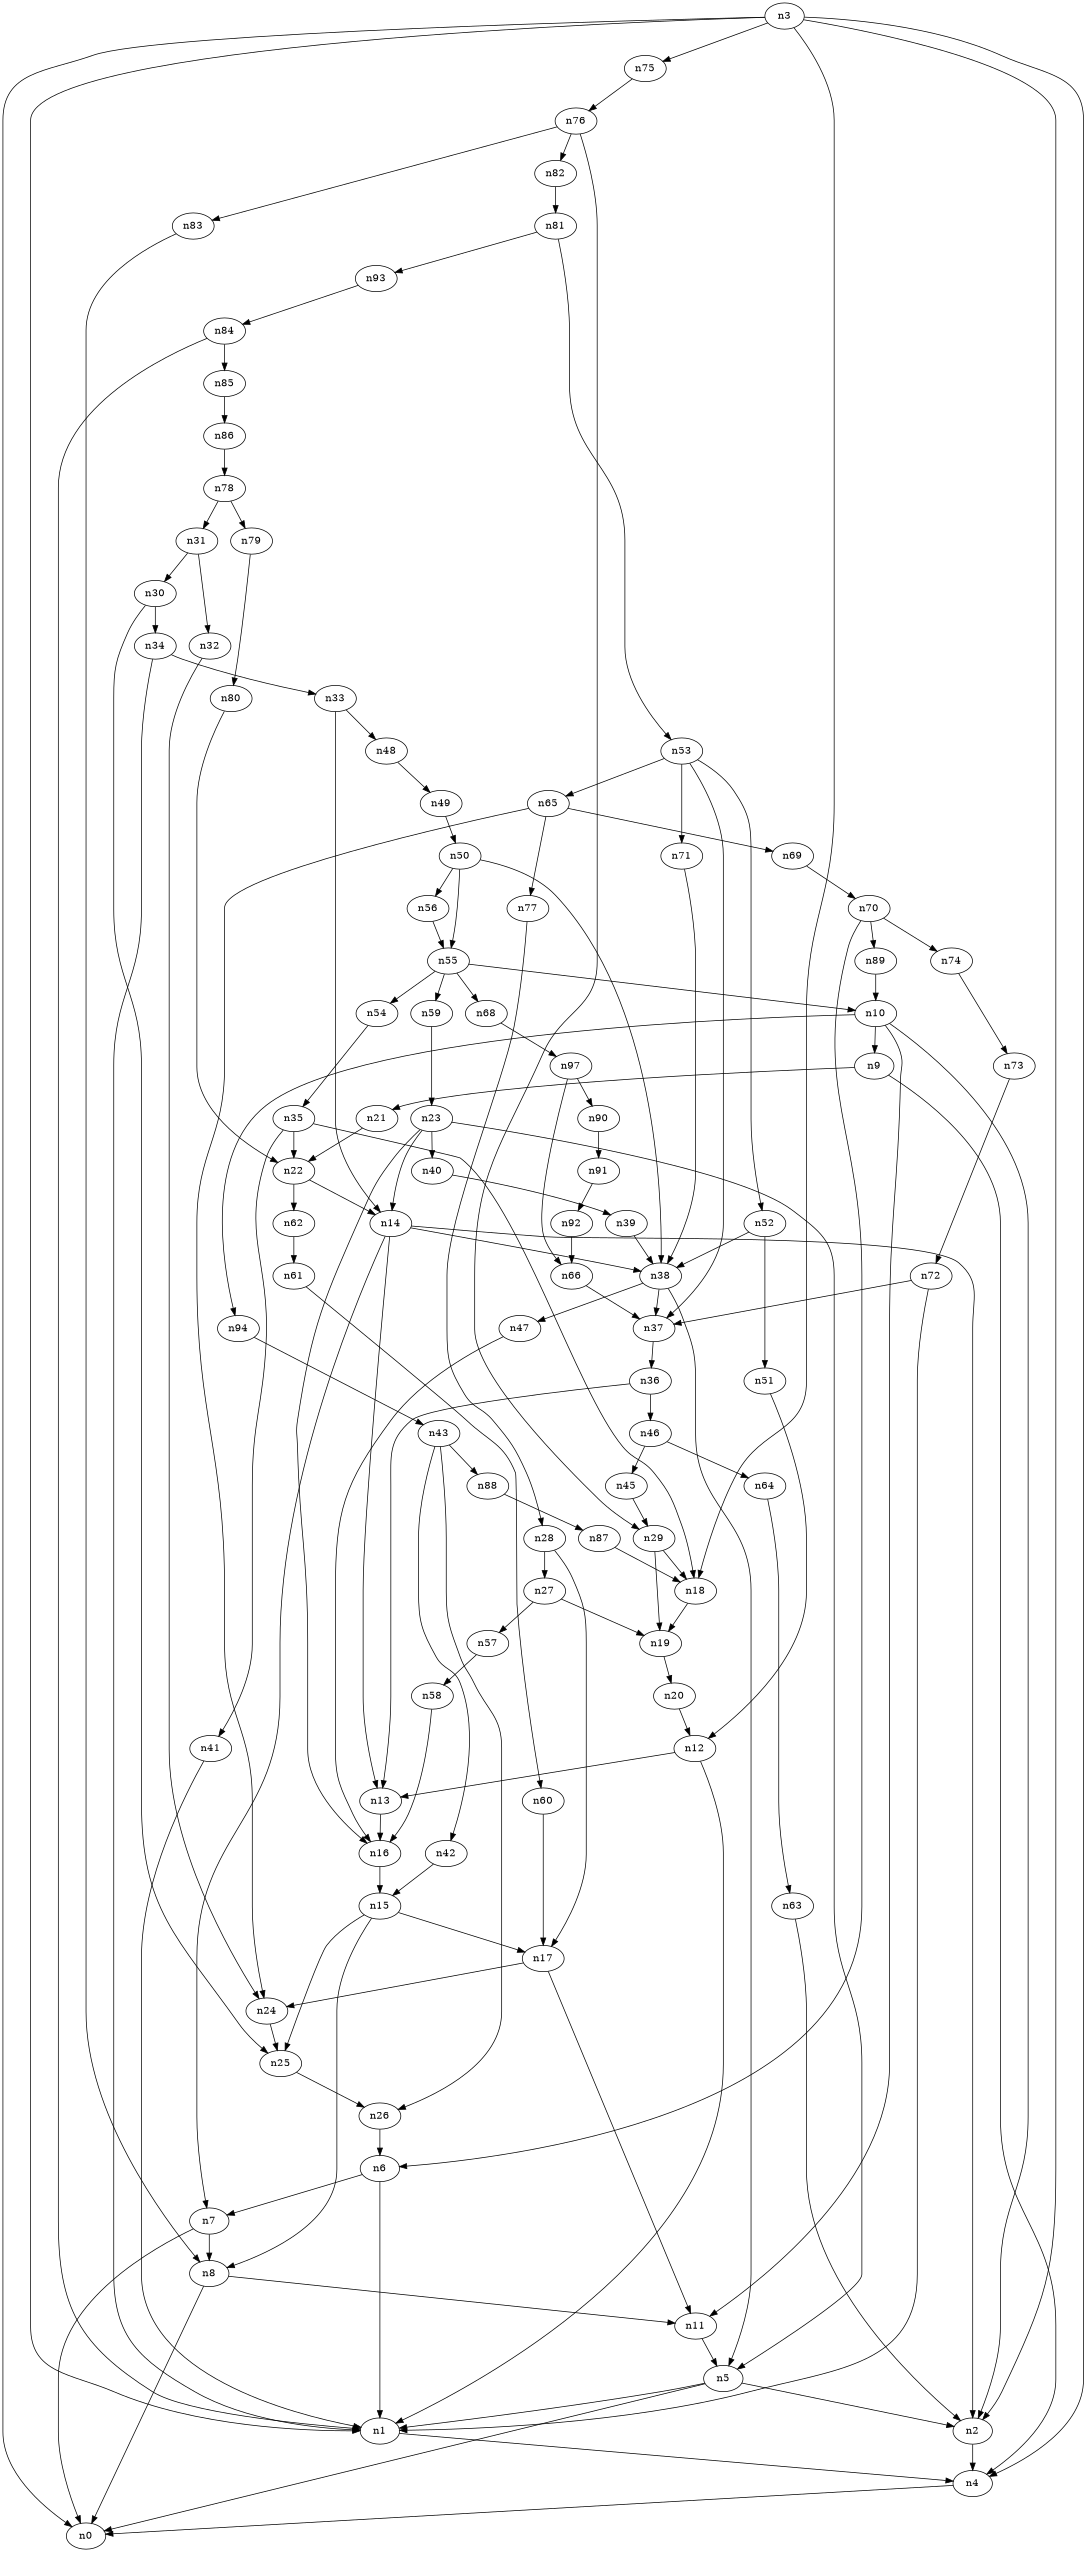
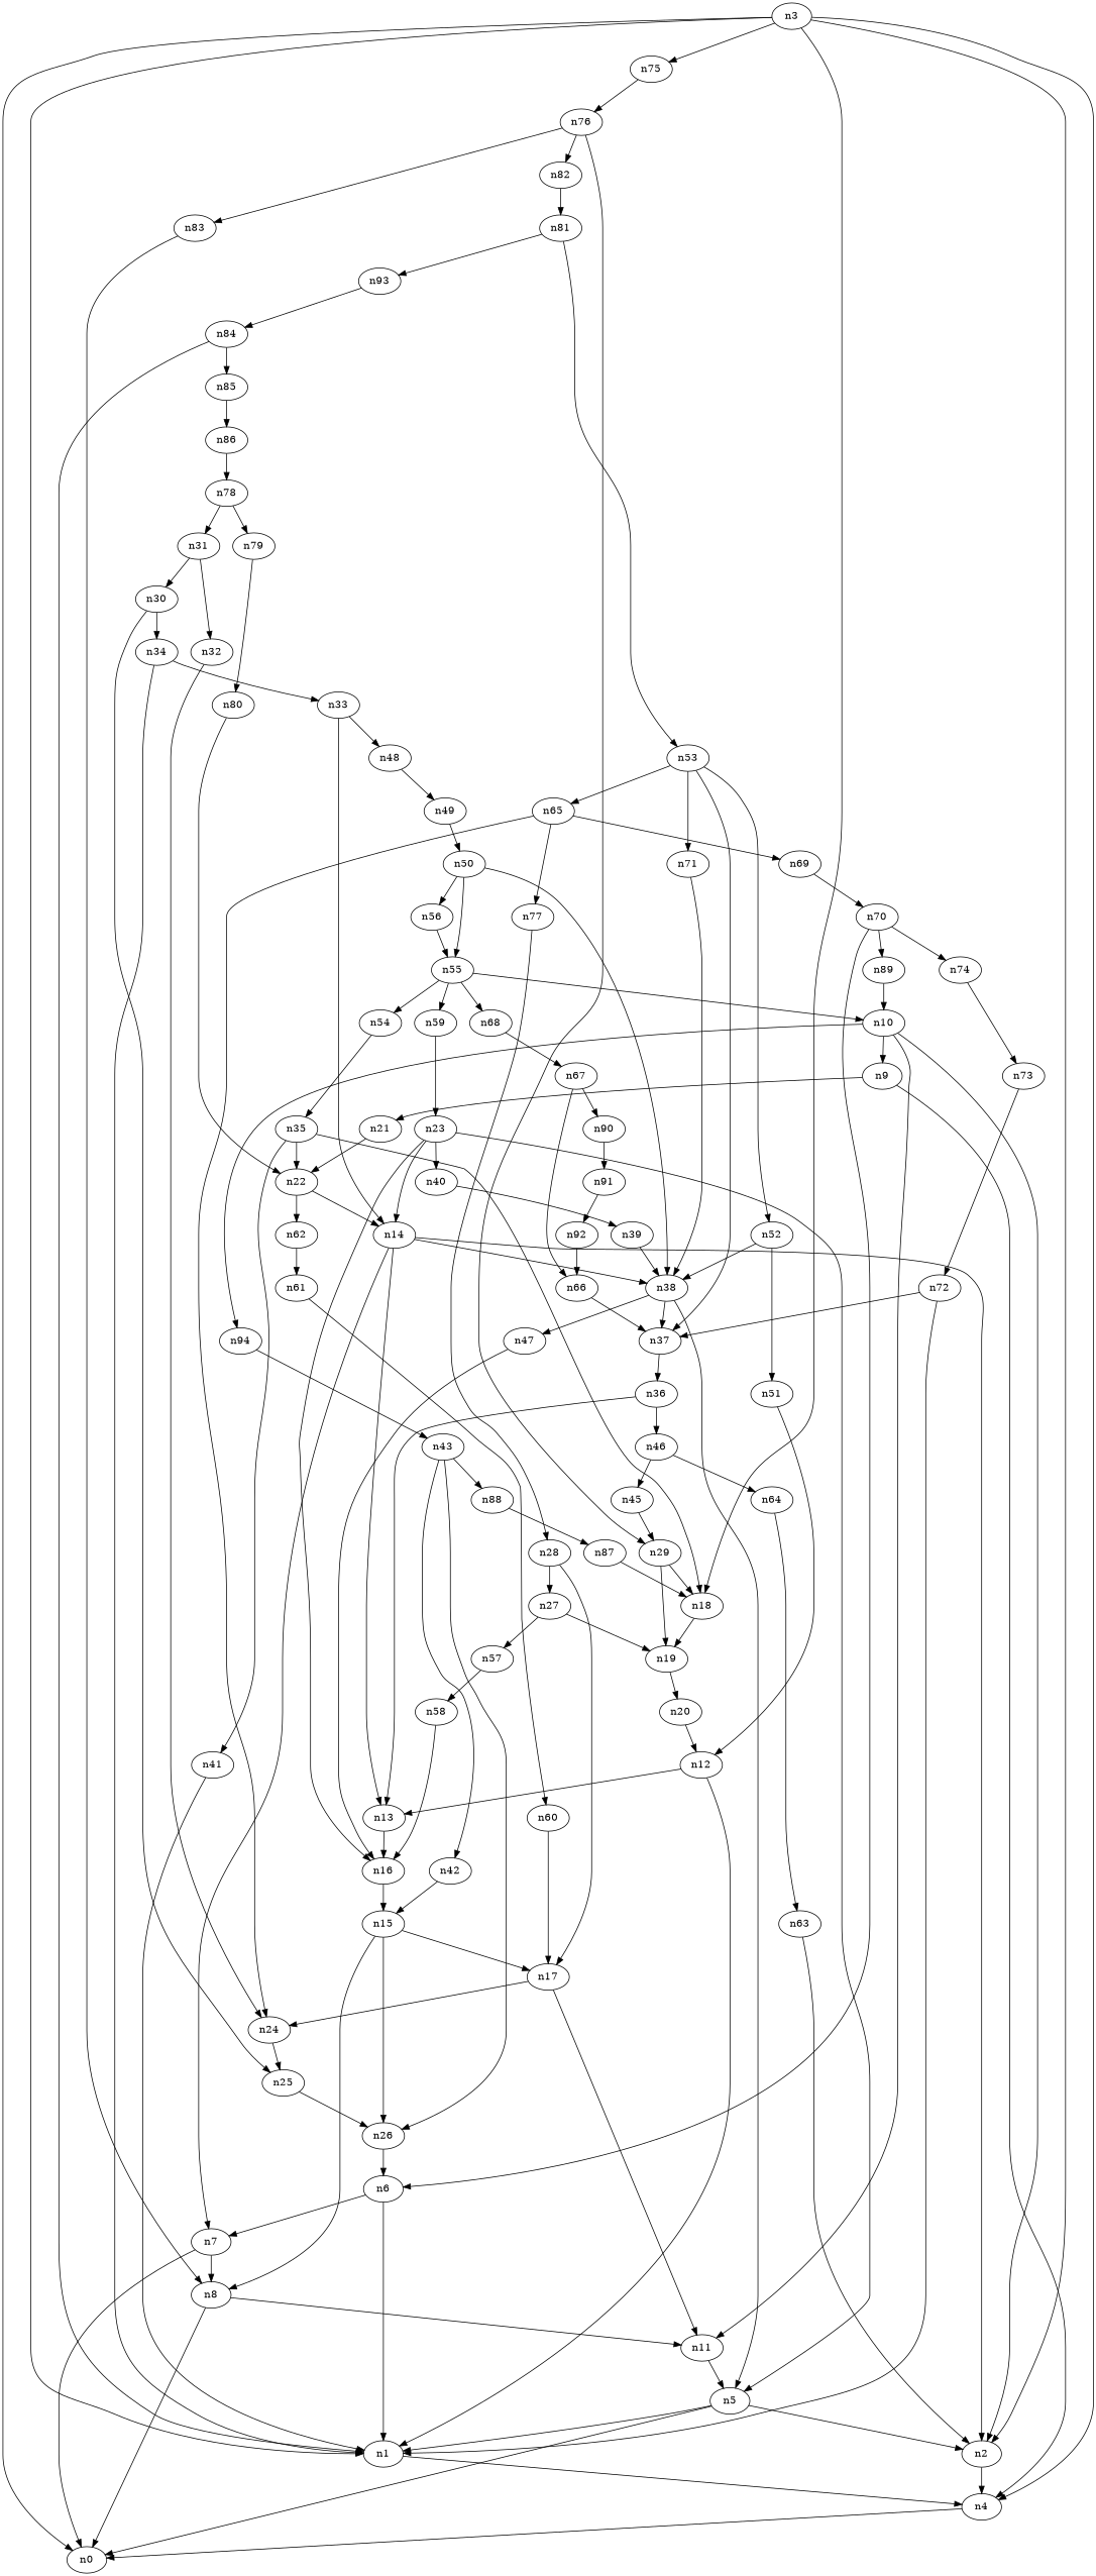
  digraph {
    n1
    n4
    n0
    n2
    n3
    n18
    n75
    n19
    n76
    n20
    n29
    n82
    n83
    n5
    n6
    n7
    n8
    n11
    n9
    n21
    n22
    n14
    n62
    n10
    n44 [label=n94]
    n43
    n26
    n42
    n88
    n12
    n13
    n16
    n15
    n17
    n38
    n37
    n47
    n36
    n24
    n25
    n61
    n60
    n23
    n40
    n39
    n27
    n57
    n58
    n28
    n30
    n34
    n33
    n48
    n31
    n32
    n49
    n50
    n35
    n41
    n46
    n45
    n64
    n63
    n87
    n55
    n56
    n54
    n59
    n68
    n51
    n52
-   n67 [label=n97]
+   n67
    n66
    n90
    n53
    n65
    n71
    n69
    n77
    n70
    n74
    n89
    n91
    n92
    n73
    n72
    n81
    n93
    n78
    n79
    n80
    n84
    n85
    n86
    n1 -> n4
    n4 -> n0
    n2 -> n4
    n3 -> n1
    n3 -> n4
    n3 -> n0
    n3 -> n2
    n3 -> n18
    n3 -> n75
    n18 -> n19
    n75 -> n76
    n19 -> n20
    n76 -> n29
    n76 -> n82
    n76 -> n83
    n20 -> n12
    n29 -> n18
    n29 -> n19
    n82 -> n81
    n83 -> n8
    n5 -> n1
    n5 -> n0
    n5 -> n2
    n6 -> n1
    n6 -> n7
    n7 -> n0
    n7 -> n8
    n8 -> n0
    n8 -> n11
    n11 -> n5
    n9 -> n4
    n9 -> n21
    n21 -> n22
    n22 -> n14
    n22 -> n62
    n14 -> n2
    n14 -> n7
    n14 -> n13
    n14 -> n38
    n62 -> n61
    n10 -> n2
    n10 -> n11
    n10 -> n9
    n10 -> n44
    n44 -> n43
    n43 -> n26
    n43 -> n42
    n43 -> n88
    n26 -> n6
    n42 -> n15
    n88 -> n87
    n12 -> n1
    n12 -> n13
    n13 -> n16
    n16 -> n15
    n15 -> n8
-   n15 -> n25
+   n15 -> n26
    n15 -> n17
    n17 -> n11
    n17 -> n24
    n38 -> n5
    n38 -> n37
    n38 -> n47
    n37 -> n36
    n47 -> n16
    n36 -> n13
    n36 -> n46
    n24 -> n25
    n25 -> n26
    n61 -> n60
    n60 -> n17
    n23 -> n5
    n23 -> n14
    n23 -> n16
    n23 -> n40
    n40 -> n39
    n39 -> n38
    n27 -> n19
    n27 -> n57
    n57 -> n58
    n58 -> n16
    n28 -> n17
    n28 -> n27
    n30 -> n25
    n30 -> n34
    n34 -> n1
    n34 -> n33
    n33 -> n14
    n33 -> n48
    n48 -> n49
    n31 -> n30
    n31 -> n32
    n32 -> n24
    n49 -> n50
    n50 -> n38
    n50 -> n55
    n50 -> n56
    n35 -> n18
    n35 -> n22
    n35 -> n41
    n41 -> n1
    n46 -> n45
    n46 -> n64
    n45 -> n29
    n64 -> n63
    n63 -> n2
    n87 -> n18
    n55 -> n10
    n55 -> n54
    n55 -> n59
    n55 -> n68
    n56 -> n55
    n54 -> n35
    n59 -> n23
    n68 -> n67
    n51 -> n12
    n52 -> n38
    n52 -> n51
    n67 -> n66
    n67 -> n90
    n66 -> n37
    n90 -> n91
    n53 -> n37
    n53 -> n52
    n53 -> n65
    n53 -> n71
    n65 -> n24
    n65 -> n69
    n65 -> n77
    n71 -> n38
    n69 -> n70
    n77 -> n28
    n70 -> n6
    n70 -> n74
    n70 -> n89
    n74 -> n73
    n89 -> n10
    n91 -> n92
    n92 -> n66
    n73 -> n72
    n72 -> n1
    n72 -> n37
    n81 -> n53
    n81 -> n93
    n93 -> n84
    n78 -> n31
    n78 -> n79
    n79 -> n80
    n80 -> n22
    n84 -> n1
    n84 -> n85
    n85 -> n86
    n86 -> n78
  }
